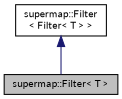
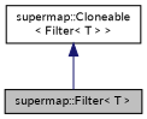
  digraph {
    fontname=Lato
    node [color=black fontname=Lato fontsize=10 shape=record style=filled]
    n1 [fillcolor=grey75 fontcolor=black height=0.2 label="supermap::Filter\< T \>" width=0.4]
-   n2 [fillcolor=white height=0.2 label="supermap::Filter\l\< Filter\< T \> \>" width=0.4]
+   n2 [fillcolor=white height=0.2 label="supermap::Cloneable\l\< Filter\< T \> \>" width=0.4]
    n2 -> n1 [color=midnightblue dir=back fontname=Lato fontsize=10 labelfontname=Helvetica labelfontsize=10 style=solid]
  }
